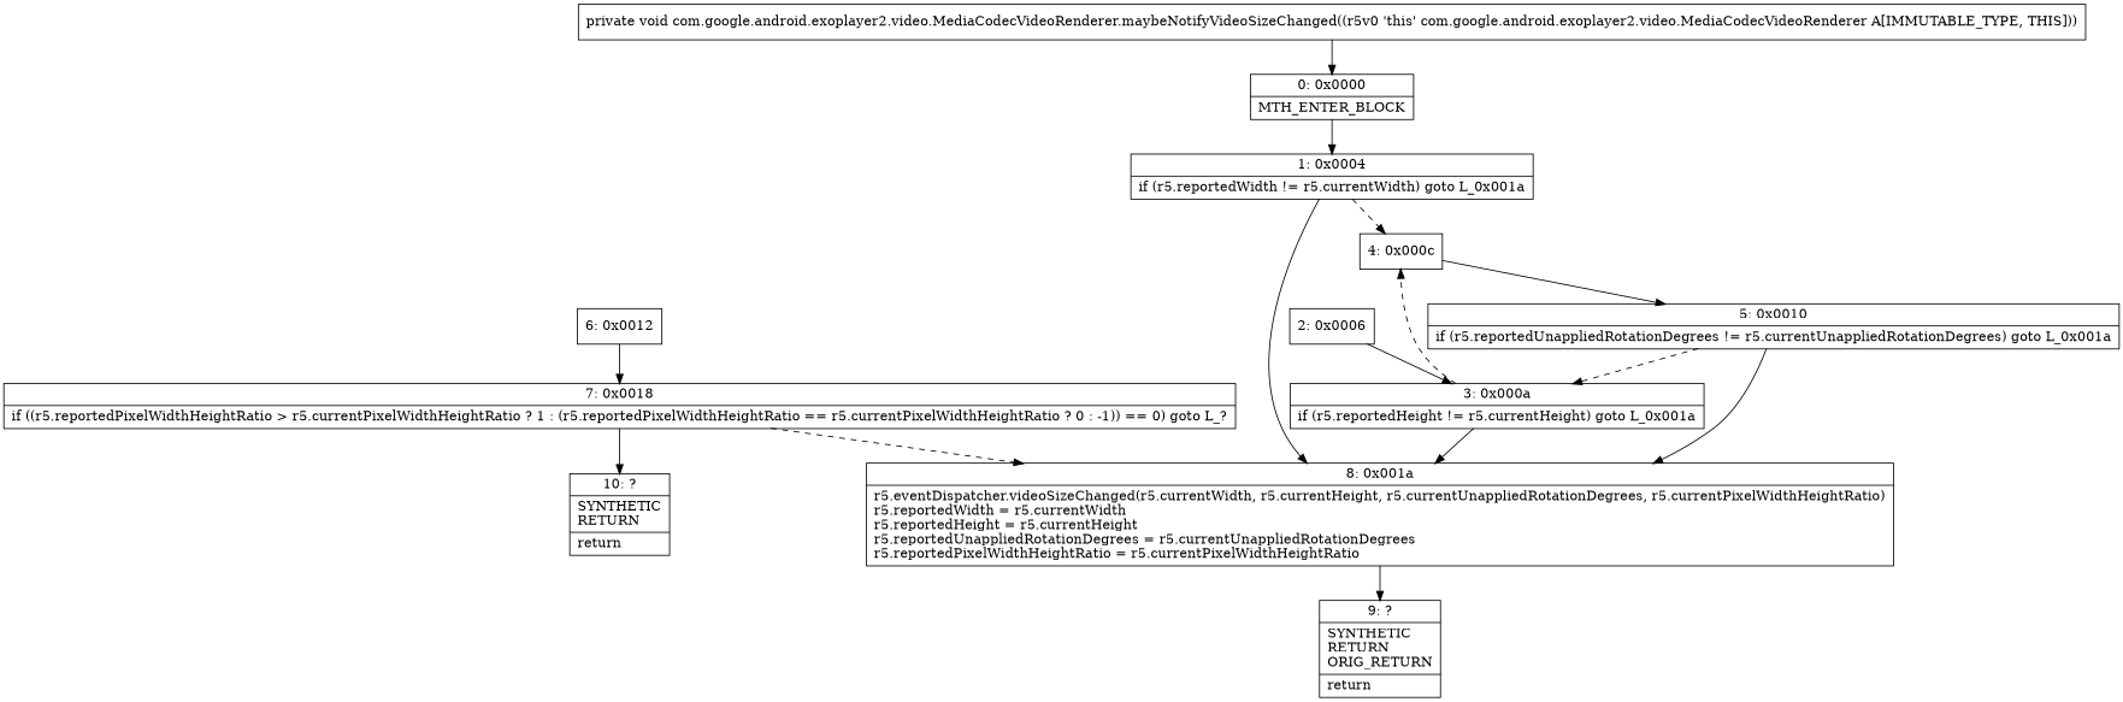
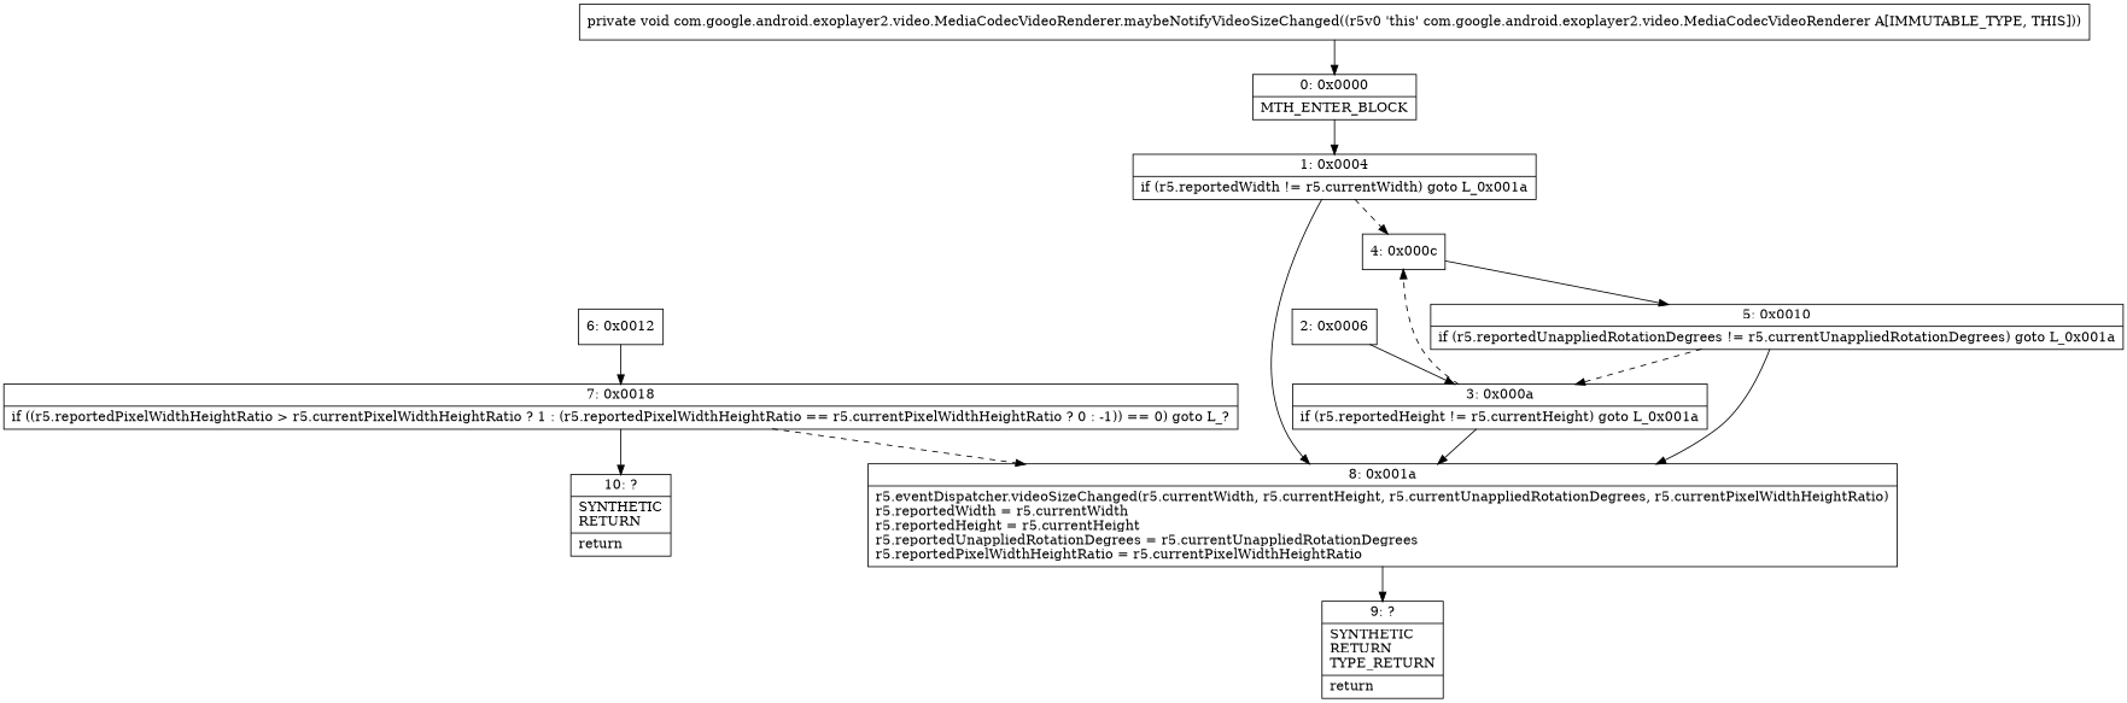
  digraph {
    node [shape=record]
    n1 [label="{0\:\ 0x0000|MTH_ENTER_BLOCK\l}"]
    n2 [label="{1\:\ 0x0004|if (r5.reportedWidth != r5.currentWidth) goto L_0x001a\l}"]
    n3 [label="{8\:\ 0x001a|r5.eventDispatcher.videoSizeChanged(r5.currentWidth, r5.currentHeight, r5.currentUnappliedRotationDegrees, r5.currentPixelWidthHeightRatio)\lr5.reportedWidth = r5.currentWidth\lr5.reportedHeight = r5.currentHeight\lr5.reportedUnappliedRotationDegrees = r5.currentUnappliedRotationDegrees\lr5.reportedPixelWidthHeightRatio = r5.currentPixelWidthHeightRatio\l}"]
    n4 [label="{4\:\ 0x000c}"]
    n5 [label="{2\:\ 0x0006}"]
    n6 [label="{3\:\ 0x000a|if (r5.reportedHeight != r5.currentHeight) goto L_0x001a\l}"]
-   n7 [label="{9\:\ ?|SYNTHETIC\lRETURN\lORIG_RETURN\l|return\l}"]
+   n7 [label="{9\:\ ?|SYNTHETIC\lRETURN\lTYPE_RETURN\l|return\l}"]
    n8 [label="{5\:\ 0x0010|if (r5.reportedUnappliedRotationDegrees != r5.currentUnappliedRotationDegrees) goto L_0x001a\l}"]
    n9 [label="{6\:\ 0x0012}"]
    n10 [label="{7\:\ 0x0018|if ((r5.reportedPixelWidthHeightRatio \> r5.currentPixelWidthHeightRatio ? 1 : (r5.reportedPixelWidthHeightRatio == r5.currentPixelWidthHeightRatio ? 0 : \-1)) == 0) goto L_?\l}"]
    n11 [label="{10\:\ ?|SYNTHETIC\lRETURN\l|return\l}"]
    n12 [label="{private void com.google.android.exoplayer2.video.MediaCodecVideoRenderer.maybeNotifyVideoSizeChanged((r5v0 'this' com.google.android.exoplayer2.video.MediaCodecVideoRenderer A[IMMUTABLE_TYPE, THIS])) }"]
    n1 -> n2
    n2 -> n3
    n2 -> n4 [style=dashed]
    n3 -> n7
    n4 -> n8
    n5 -> n6
    n6 -> n3
    n6 -> n4 [style=dashed]
    n8 -> n3
    n8 -> n6 [style=dashed]
    n9 -> n10
    n10 -> n3 [style=dashed]
    n10 -> n11
    n12 -> n1
  }
